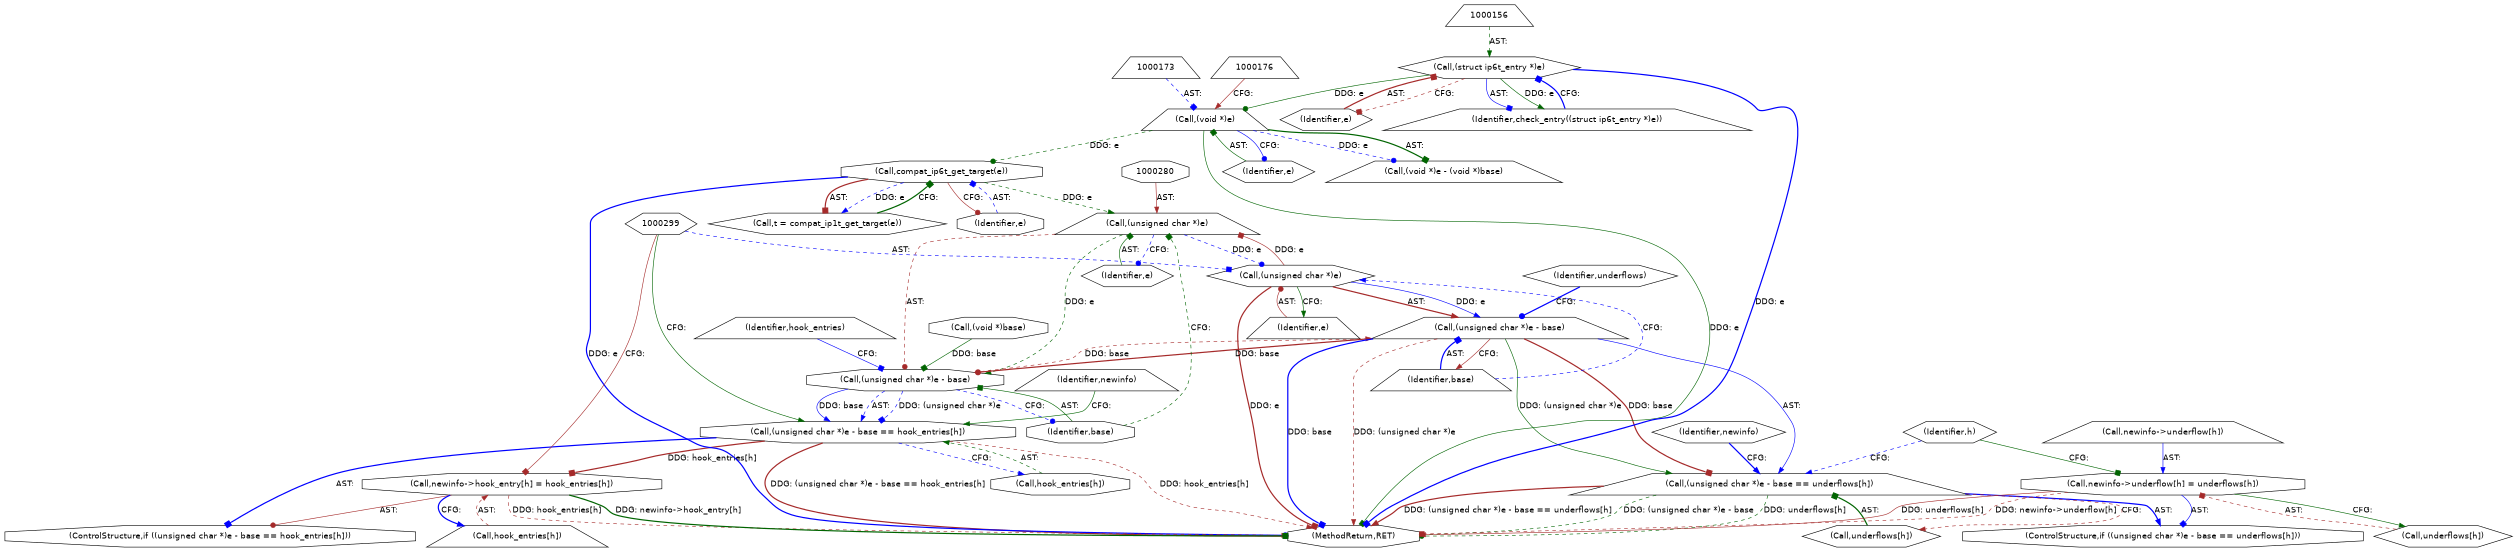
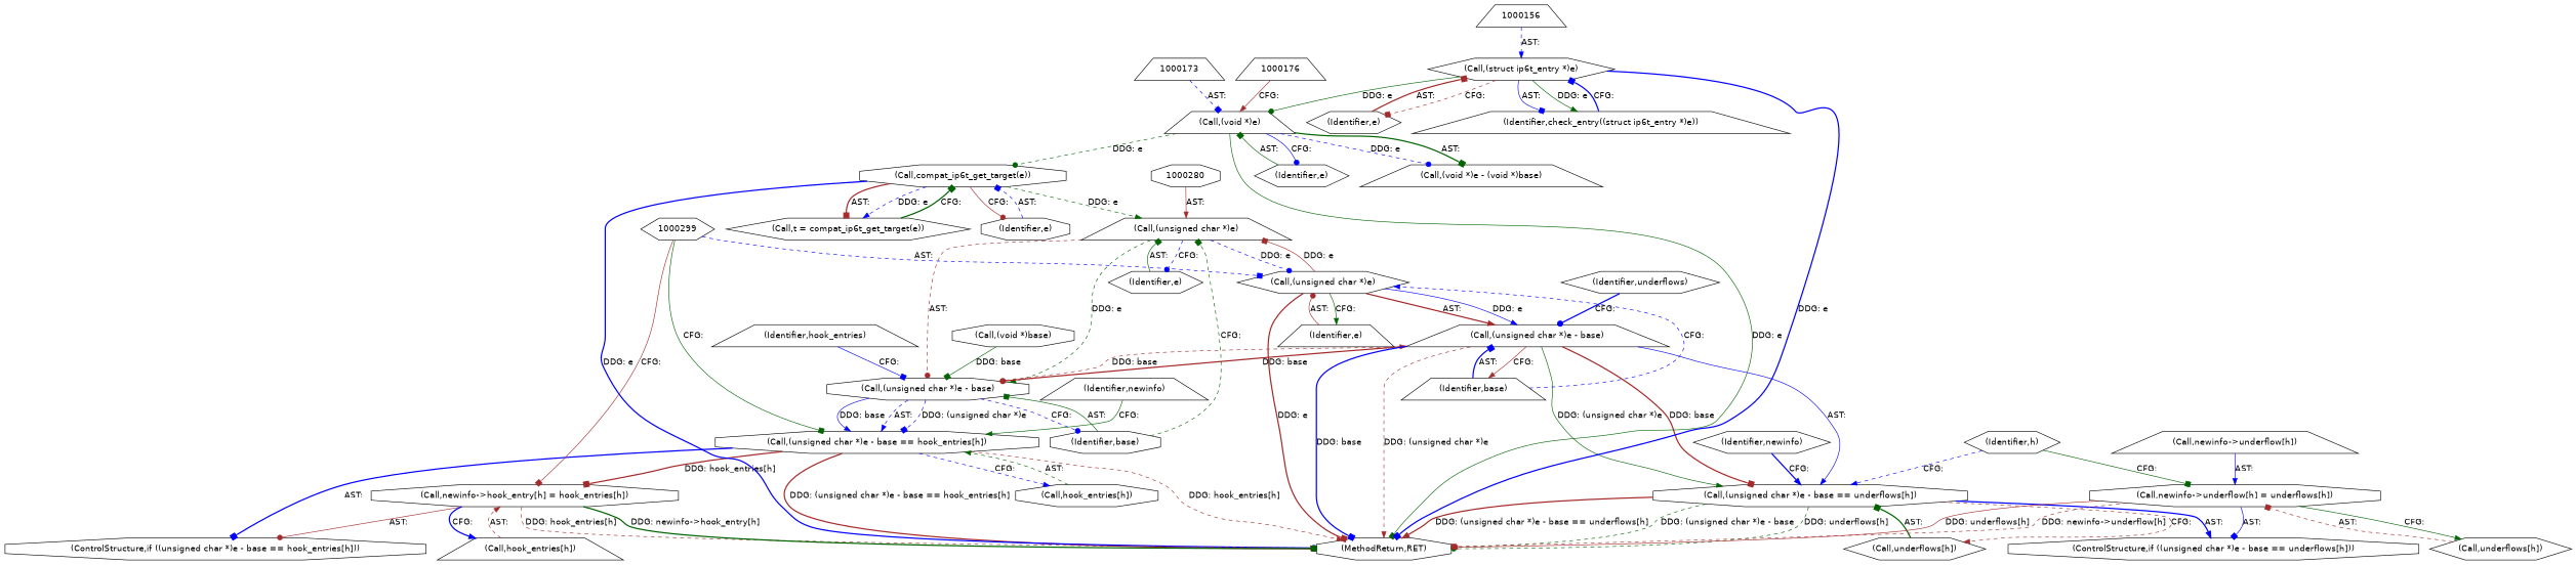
  digraph {
    fontname="DejaVu Sans"
    node [fontname="DejaVu Sans" shape=trapezium]
    edge [arrowhead=box color=blue fontname="DejaVu Sans" style=dashed]
    n1 [label="(Call,(unsigned char *)e)"]
    n2 [label="(Call,(unsigned char *)e)" shape=hexagon]
    n3 [label="(Call,(unsigned char *)e - base)" shape=octagon]
    n4 [label="(Identifier,e)" shape=hexagon]
    n5 [label="(MethodReturn,RET)" shape=octagon]
    n6 [label="(Call,(unsigned char *)e - base)"]
    n7 [label="(Identifier,e)"]
    n8 [label="(Call,(unsigned char *)e - base == hook_entries[h])" shape=octagon]
    n9 [label="(Identifier,base)" shape=octagon]
    n10 [label="(Call,compat_ip6t_get_target(e))" shape=octagon]
-   n11 [label="(Call,t = compat_ip1t_get_target(e))" shape=hexagon]
+   n11 [label="(Call,t = compat_ip6t_get_target(e))" shape=hexagon]
    n12 [label="(Identifier,e)" shape=octagon]
    n13 [label="(Call,(void *)e)"]
    n14 [label="(Identifier,e)" shape=hexagon]
    n15 [label="(Call,(void *)e - (void *)base)"]
    n16 [label="(Call,(struct ip6t_entry *)e)" shape=hexagon]
    n17 [label="(Identifier,e)" shape=hexagon]
    n18 [label="(Identifier,check_entry((struct ip6t_entry *)e))"]
-   n19 [label="(Call,(unsigned char *)e - base == underflows[h])"]
+   n19 [label="(Call,(unsigned char *)e - base == underflows[h])" shape=octagon]
    n20 [label="(Identifier,base)"]
    n21 [label="(Call,newinfo->hook_entry[h] = hook_entries[h])" shape=octagon]
    n22 [label="(ControlStructure,if ((unsigned char *)e - base == hook_entries[h]))" shape=octagon]
    n23 [label="(Call,hook_entries[h])" shape=octagon]
    n24 [label="(Call,hook_entries[h])"]
    n25 [label="(ControlStructure,if ((unsigned char *)e - base == underflows[h]))" shape=octagon]
    n26 [label="(Call,underflows[h])" shape=hexagon]
    n27 [label="(Call,newinfo->underflow[h] = underflows[h])" shape=octagon]
    n28 [label="(Call,underflows[h])" shape=hexagon]
    n29 [label="(Identifier,underflows)" shape=hexagon]
    n30 [label="(Identifier,newinfo)"]
    n31 [label="(Identifier,h)" shape=hexagon]
    n32 [label="(Identifier,newinfo)" shape=hexagon]
    n33 [label="(Identifier,hook_entries)"]
    n34 [label="(Call,(void *)base)" shape=octagon]
    n35 [label="(Call,newinfo->underflow[h])"]
    1000280 [shape=octagon]
    1000173
    1000176
    1000156
    1000299 [shape=hexagon]
    n1 -> n2 [arrowhead=dot label="DDG: e"]
    n1 -> n3 [arrowhead=dot color=brown label="AST: "]
    n1 -> n3 [arrowhead=normal color=darkgreen label="DDG: e"]
    n1 -> n4 [arrowhead=dot label="CFG: "]
    n2 -> n1 [color=brown label="DDG: e" style=solid]
    n2 -> n5 [color=brown label="DDG: e" style=bold]
    n2 -> n6 [arrowhead=normal color=brown label="AST: " style=bold]
    n2 -> n6 [arrowhead=normal label="DDG: e" style=solid]
    n2 -> n7 [arrowhead=normal color=darkgreen label="CFG: " style=solid]
    n3 -> n6 [arrowhead=normal color=brown label="DDG: base"]
    n3 -> n8 [arrowhead=normal label="AST: "]
    n3 -> n8 [label="DDG: (unsigned char *)e"]
    n3 -> n8 [arrowhead=normal label="DDG: base" style=solid]
    n3 -> n9 [arrowhead=dot label="CFG: "]
    n4 -> n1 [color=darkgreen label="AST: " style=solid]
    n6 -> n3 [arrowhead=dot color=brown label="DDG: base" style=bold]
    n6 -> n5 [label="DDG: base" style=bold]
    n6 -> n5 [arrowhead=normal color=brown label="DDG: (unsigned char *)e"]
    n6 -> n19 [arrowhead=normal label="AST: " style=solid]
    n6 -> n19 [arrowhead=normal color=darkgreen label="DDG: (unsigned char *)e" style=solid]
    n6 -> n19 [color=brown label="DDG: base" style=bold]
    n6 -> n20 [arrowhead=normal color=brown label="CFG: " style=solid]
    n7 -> n2 [arrowhead=dot color=brown label="AST: " style=solid]
    n8 -> n5 [arrowhead=dot color=brown label="DDG: (unsigned char *)e - base == hook_entries[h]" style=bold]
    n8 -> n5 [arrowhead=normal color=brown label="DDG: hook_entries[h]"]
    n8 -> n21 [color=brown label="DDG: hook_entries[h]" style=bold]
    n8 -> n22 [label="AST: " style=bold]
    n8 -> n23 [arrowhead=normal label="CFG: "]
    n9 -> n1 [color=darkgreen label="CFG: "]
    n9 -> n3 [color=darkgreen label="AST: " style=solid]
    n10 -> n1 [arrowhead=normal color=darkgreen label="DDG: e"]
    n10 -> n5 [arrowhead=dot label="DDG: e" style=bold]
    n10 -> n11 [color=brown label="AST: " style=bold]
    n10 -> n11 [arrowhead=normal label="DDG: e"]
    n10 -> n12 [arrowhead=dot color=brown label="CFG: " style=solid]
    n11 -> n10 [color=darkgreen label="CFG: " style=bold]
    n12 -> n10 [label="AST: "]
    n13 -> n5 [color=darkgreen label="DDG: e" style=solid]
    n13 -> n10 [arrowhead=dot color=darkgreen label="DDG: e"]
    n13 -> n14 [arrowhead=dot label="CFG: " style=solid]
    n13 -> n15 [color=darkgreen label="AST: " style=bold]
    n13 -> n15 [arrowhead=dot label="DDG: e"]
    n14 -> n13 [color=darkgreen label="AST: " style=solid]
    n16 -> n5 [label="DDG: e" style=bold]
    n16 -> n13 [arrowhead=dot color=darkgreen label="DDG: e" style=solid]
    n16 -> n17 [color=brown label="CFG: "]
    n16 -> n18 [label="AST: " style=solid]
    n16 -> n18 [arrowhead=normal color=darkgreen label="DDG: e" style=solid]
    n17 -> n16 [color=brown label="AST: " style=bold]
    n18 -> n16 [label="CFG: " style=bold]
    n19 -> n5 [arrowhead=dot color=darkgreen label="DDG: underflows[h]"]
    n19 -> n5 [arrowhead=normal color=brown label="DDG: (unsigned char *)e - base == underflows[h]" style=bold]
    n19 -> n5 [arrowhead=dot color=darkgreen label="DDG: (unsigned char *)e - base"]
    n19 -> n25 [arrowhead=normal label="AST: " style=bold]
    n19 -> n26 [arrowhead=normal color=brown label="CFG: "]
    n20 -> n2 [arrowhead=normal label="CFG: "]
    n20 -> n6 [label="AST: " style=bold]
    n21 -> n5 [arrowhead=normal color=brown label="DDG: hook_entries[h]"]
    n21 -> n5 [color=darkgreen label="DDG: newinfo->hook_entry[h]" style=bold]
    n21 -> n22 [arrowhead=dot color=brown label="AST: " style=solid]
    n21 -> n24 [arrowhead=normal label="CFG: " style=bold]
    n23 -> n8 [arrowhead=normal color=darkgreen label="AST: "]
    n24 -> n21 [arrowhead=normal color=brown label="AST: "]
    n26 -> n19 [color=darkgreen label="AST: " style=bold]
    n27 -> n5 [arrowhead=normal color=brown label="DDG: underflows[h]" style=solid]
    n27 -> n5 [color=brown label="DDG: newinfo->underflow[h]"]
    n27 -> n25 [label="AST: " style=solid]
    n27 -> n28 [arrowhead=normal color=darkgreen label="CFG: " style=solid]
    n28 -> n27 [color=brown label="AST: "]
    n29 -> n6 [arrowhead=dot label="CFG: " style=bold]
    n30 -> n8 [arrowhead=normal color=darkgreen label="CFG: " style=solid]
    n31 -> n19 [arrowhead=normal label="CFG: "]
    n31 -> n27 [color=darkgreen label="CFG: " style=solid]
    n32 -> n19 [arrowhead=normal label="CFG: " style=bold]
    n33 -> n3 [label="CFG: " style=solid]
    n34 -> n3 [color=darkgreen label="DDG: base" style=solid]
    n35 -> n27 [arrowhead=normal label="AST: " style=solid]
    1000280 -> n1 [arrowhead=normal color=brown label="AST: " style=solid]
    1000173 -> n13 [label="AST: "]
    1000176 -> n13 [arrowhead=normal color=brown label="CFG: " style=solid]
-   1000156 -> n16 [arrowhead=normal color=darkgreen label="AST: "]
+   1000156 -> n16 [arrowhead=normal label="AST: "]
    1000299 -> n2 [label="AST: "]
-   1000299 -> n8 [arrowhead=normal color=darkgreen label="CFG: " style=solid]
+   1000299 -> n8 [color=darkgreen label="CFG: " style=solid]
    1000299 -> n21 [color=brown label="CFG: " style=solid]
  }
